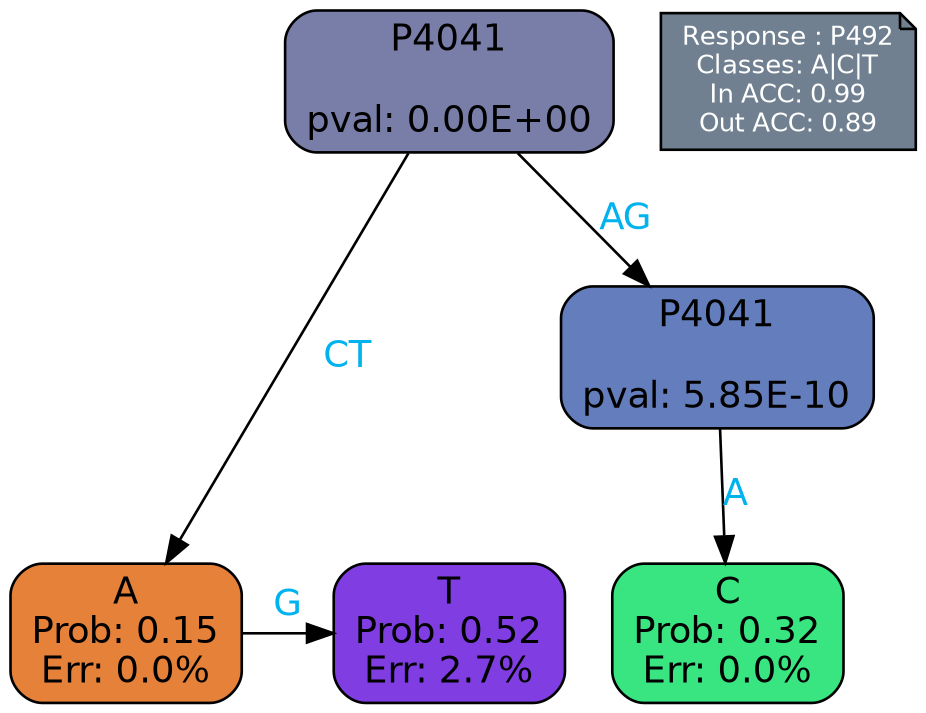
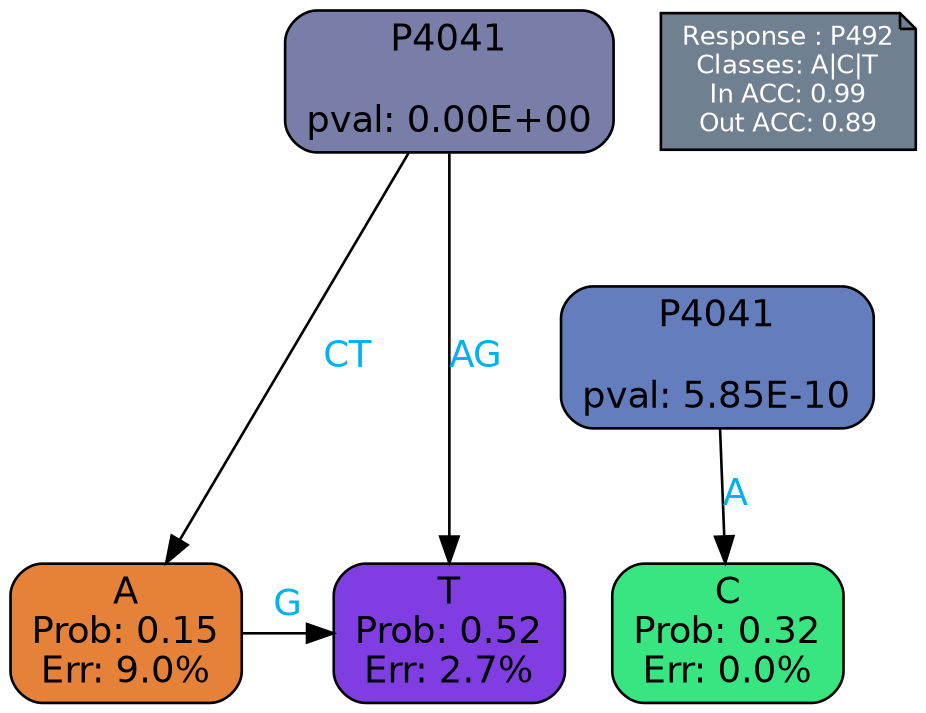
  digraph {
    ranksep=equally
    splines=polylines
    node [color=black fontname=helvetica shape=box style="filled, rounded"]
    edge [fontcolor=deepskyblue2 fontname=helvetica]
    n1 [fillcolor="#39e581" label="C\nProb: 0.32\nErr: 0.0%"]
    n2 [fillcolor="#7f3de2" label="T\nProb: 0.52\nErr: 2.7%"]
-   n3 [fillcolor="#e58139" label="A\nProb: 0.15\nErr: 0.0%"]
+   n3 [fillcolor="#e58139" label="A\nProb: 0.15\nErr: 9.0%"]
    n4 [align=left fillcolor=slategray fontcolor=white fontsize=10 label="Response : P492\nClasses: A|C|T\nIn ACC: 0.99\nOut ACC: 0.89\n" shape=note style=filled]
    n5 [fillcolor="#787ea8" label="P4041\n\npval: 0.00E+00"]
    n6 [fillcolor="#647dbd" label="P4041\n\npval: 5.85E-10"]
    subgraph sub_1 {
      rank=same
      n1
      n2
      n3
    }
    subgraph sub_2 {
      rank=same
      n4
      n5
    }
    n3 -> n2 [label=G]
    n5 -> n3 [label=CT]
-   n5 -> n6 [label=AG]
+   n5 -> n2 [label=AG]
    n6 -> n1 [label=A]
  }
